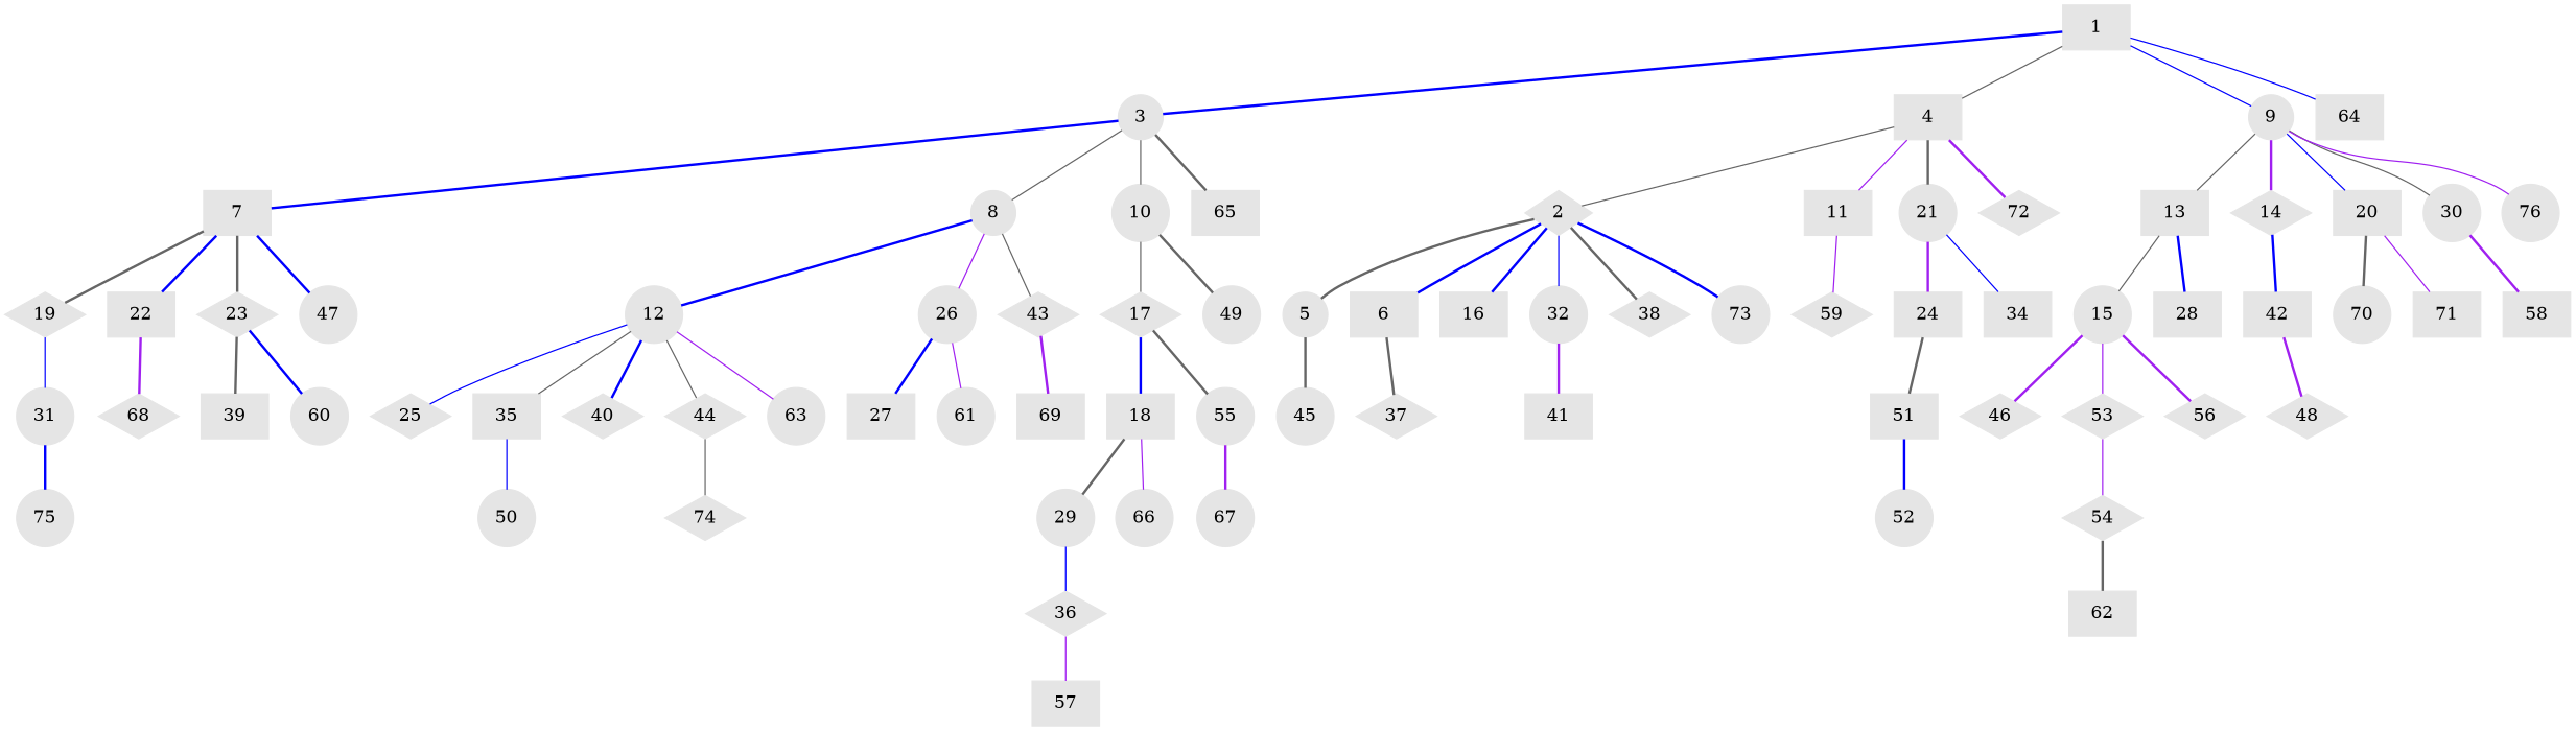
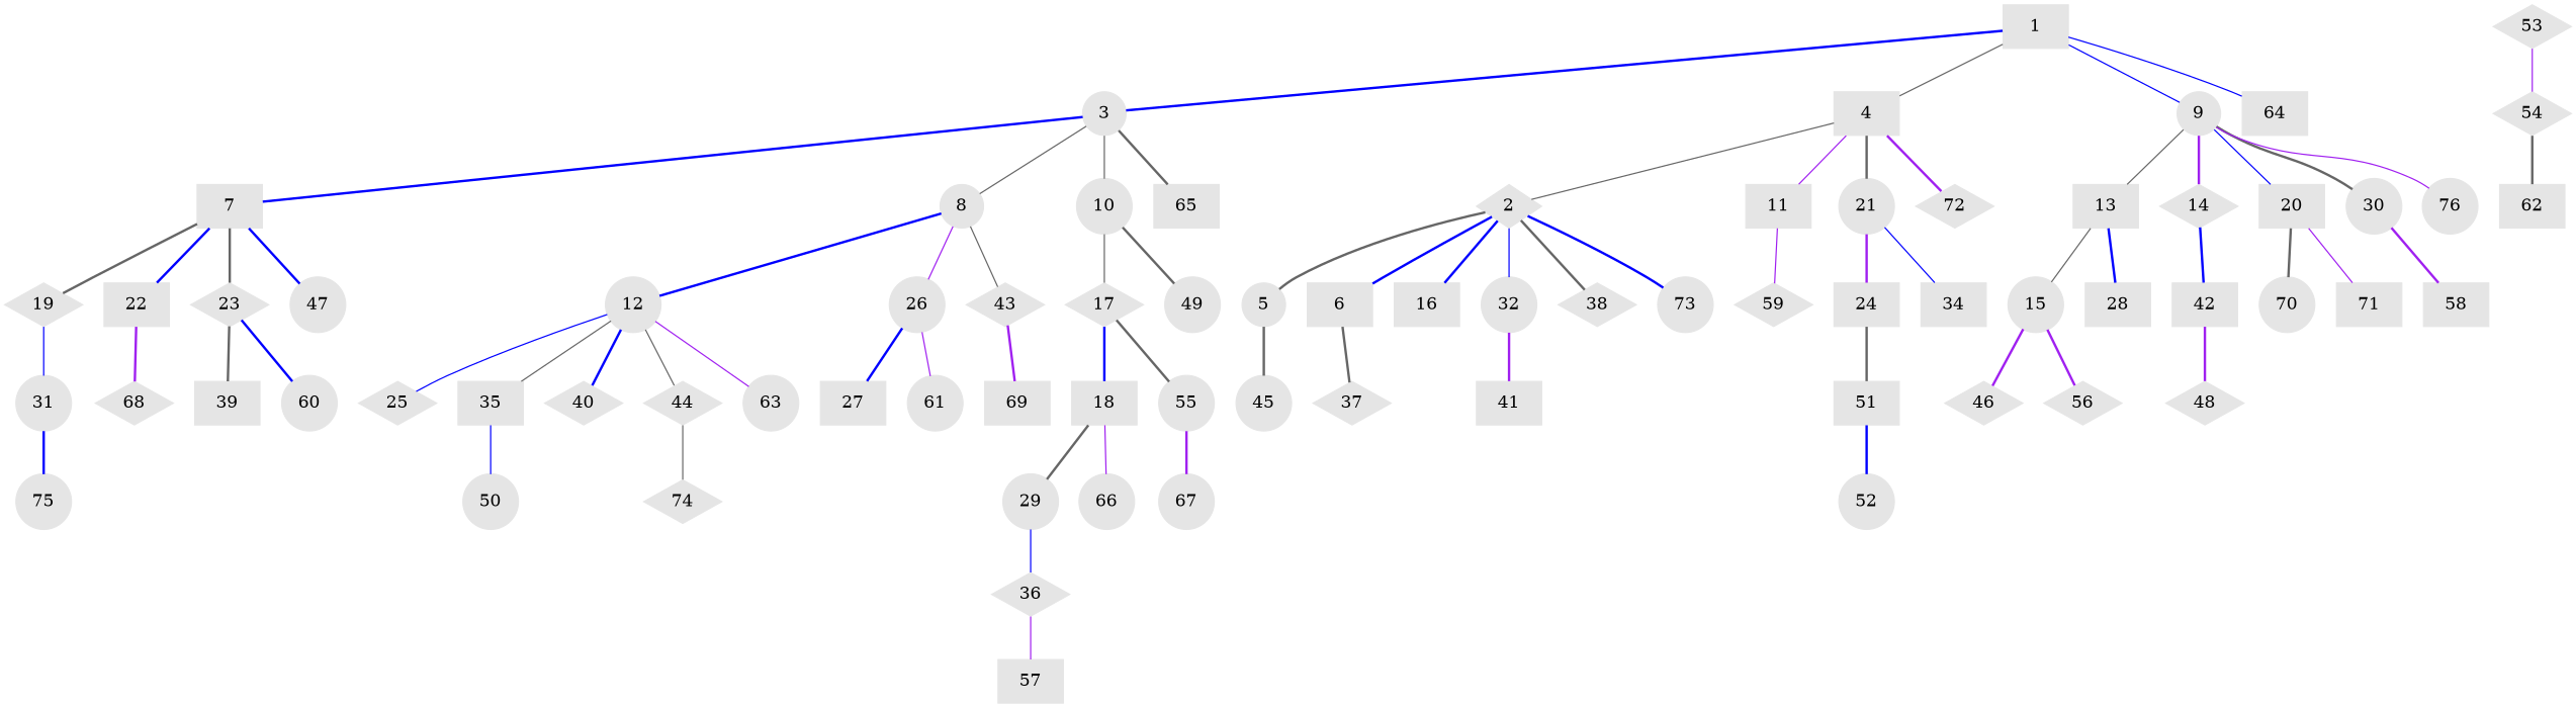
  graph {
    node [color=gray90 shape=circle style=filled]
    edge [color=gray40 style=bold]
    1 [shape=box]
    3
    4 [shape=box]
    9
    64 [shape=box]
    2 [shape=diamond]
    5
    6 [shape=box]
    16 [shape=box]
    32
    38 [shape=diamond]
    73
    7 [shape=box]
    8
    10
    65 [shape=box]
    11 [shape=box]
    21
    72 [shape=diamond]
    13 [shape=box]
    14 [shape=diamond]
    20 [shape=box]
    30
    76
    45
    37 [shape=diamond]
    41 [shape=box]
    19 [shape=diamond]
    22 [shape=box]
    23 [shape=diamond]
    47
    12
    26
    43 [shape=diamond]
    17 [shape=diamond]
    49
    59 [shape=diamond]
    24 [shape=box]
    34 [shape=box]
    31
    68 [shape=diamond]
    39 [shape=box]
    60
    25 [shape=diamond]
    35 [shape=box]
    40 [shape=diamond]
    44 [shape=diamond]
    63
    27 [shape=box]
    61
    69 [shape=box]
    15
    28 [shape=box]
    42 [shape=box]
    70
    71 [shape=box]
    58 [shape=box]
    18 [shape=box]
    55
    50
    74 [shape=diamond]
    46 [shape=diamond]
    53 [shape=diamond]
    56 [shape=diamond]
    48 [shape=diamond]
    54 [shape=diamond]
    29
    66
    67
    36 [shape=diamond]
    75
    51 [shape=box]
    52
    57 [shape=box]
    62 [shape=box]
    1 -- 3 [color=blue]
    1 -- 4 [style=solid]
    1 -- 9 [color=blue style=solid]
    1 -- 64 [color=blue style=solid]
    3 -- 7 [color=blue]
    3 -- 8 [style=solid]
    3 -- 10 [style=solid]
    3 -- 65
    4 -- 2 [style=solid]
    4 -- 11 [color=purple style=solid]
    4 -- 21
    4 -- 72 [color=purple]
    9 -- 13 [style=solid]
    9 -- 14 [color=purple]
    9 -- 20 [color=blue style=solid]
-   9 -- 30 [style=solid]
+   9 -- 30
    9 -- 76 [color=purple style=solid]
    2 -- 5
    2 -- 6 [color=blue]
    2 -- 16 [color=blue]
    2 -- 32 [color=blue style=solid]
    2 -- 38
    2 -- 73 [color=blue]
    5 -- 45
    6 -- 37
    32 -- 41 [color=purple]
    7 -- 19
    7 -- 22 [color=blue]
    7 -- 23
    7 -- 47 [color=blue]
    8 -- 12 [color=blue]
    8 -- 26 [color=purple style=solid]
    8 -- 43 [style=solid]
    10 -- 17 [style=solid]
    10 -- 49
    11 -- 59 [color=purple style=solid]
    21 -- 24 [color=purple]
    21 -- 34 [color=blue style=solid]
    13 -- 15 [style=solid]
    13 -- 28 [color=blue]
    14 -- 42 [color=blue]
    20 -- 70
    20 -- 71 [color=purple style=solid]
    30 -- 58 [color=purple]
    19 -- 31 [color=blue style=solid]
    22 -- 68 [color=purple]
    23 -- 39
    23 -- 60 [color=blue]
    12 -- 25 [color=blue style=solid]
    12 -- 35 [style=solid]
    12 -- 40 [color=blue]
    12 -- 44 [style=solid]
    12 -- 63 [color=purple style=solid]
    26 -- 27 [color=blue]
    26 -- 61 [color=purple style=solid]
    43 -- 69 [color=purple]
    17 -- 18 [color=blue]
    17 -- 55
    24 -- 51
    31 -- 75 [color=blue]
    35 -- 50 [color=blue style=solid]
    44 -- 74 [style=solid]
    15 -- 46 [color=purple]
-   15 -- 53 [color=purple style=solid]
    15 -- 56 [color=purple]
    42 -- 48 [color=purple]
    18 -- 29
    18 -- 66 [color=purple style=solid]
    55 -- 67 [color=purple]
    53 -- 54 [color=purple style=solid]
    54 -- 62
    29 -- 36 [color=blue style=solid]
    36 -- 57 [color=purple style=solid]
    51 -- 52 [color=blue]
  }
